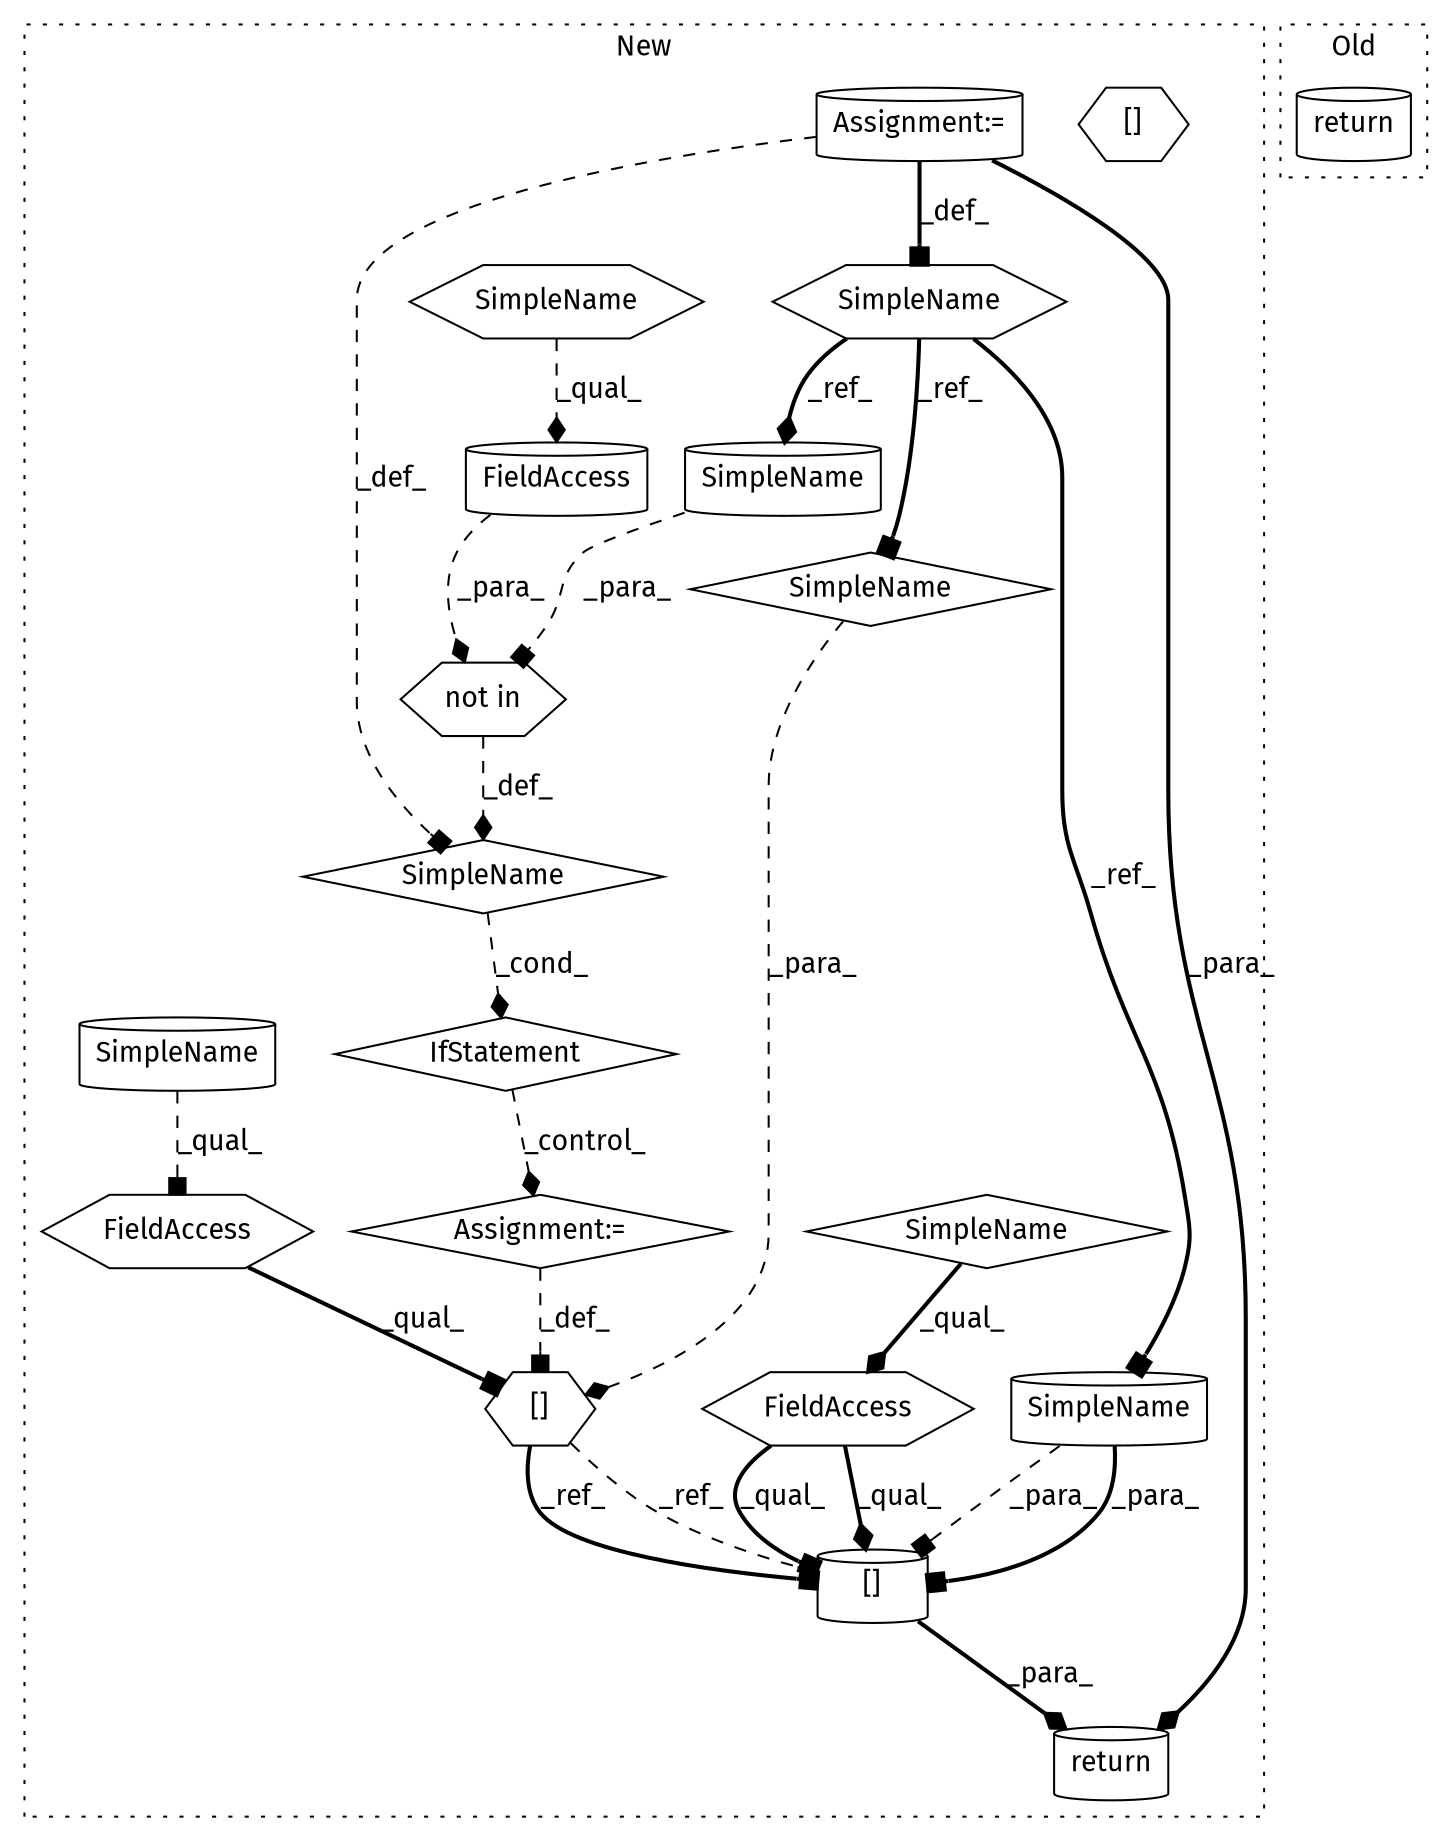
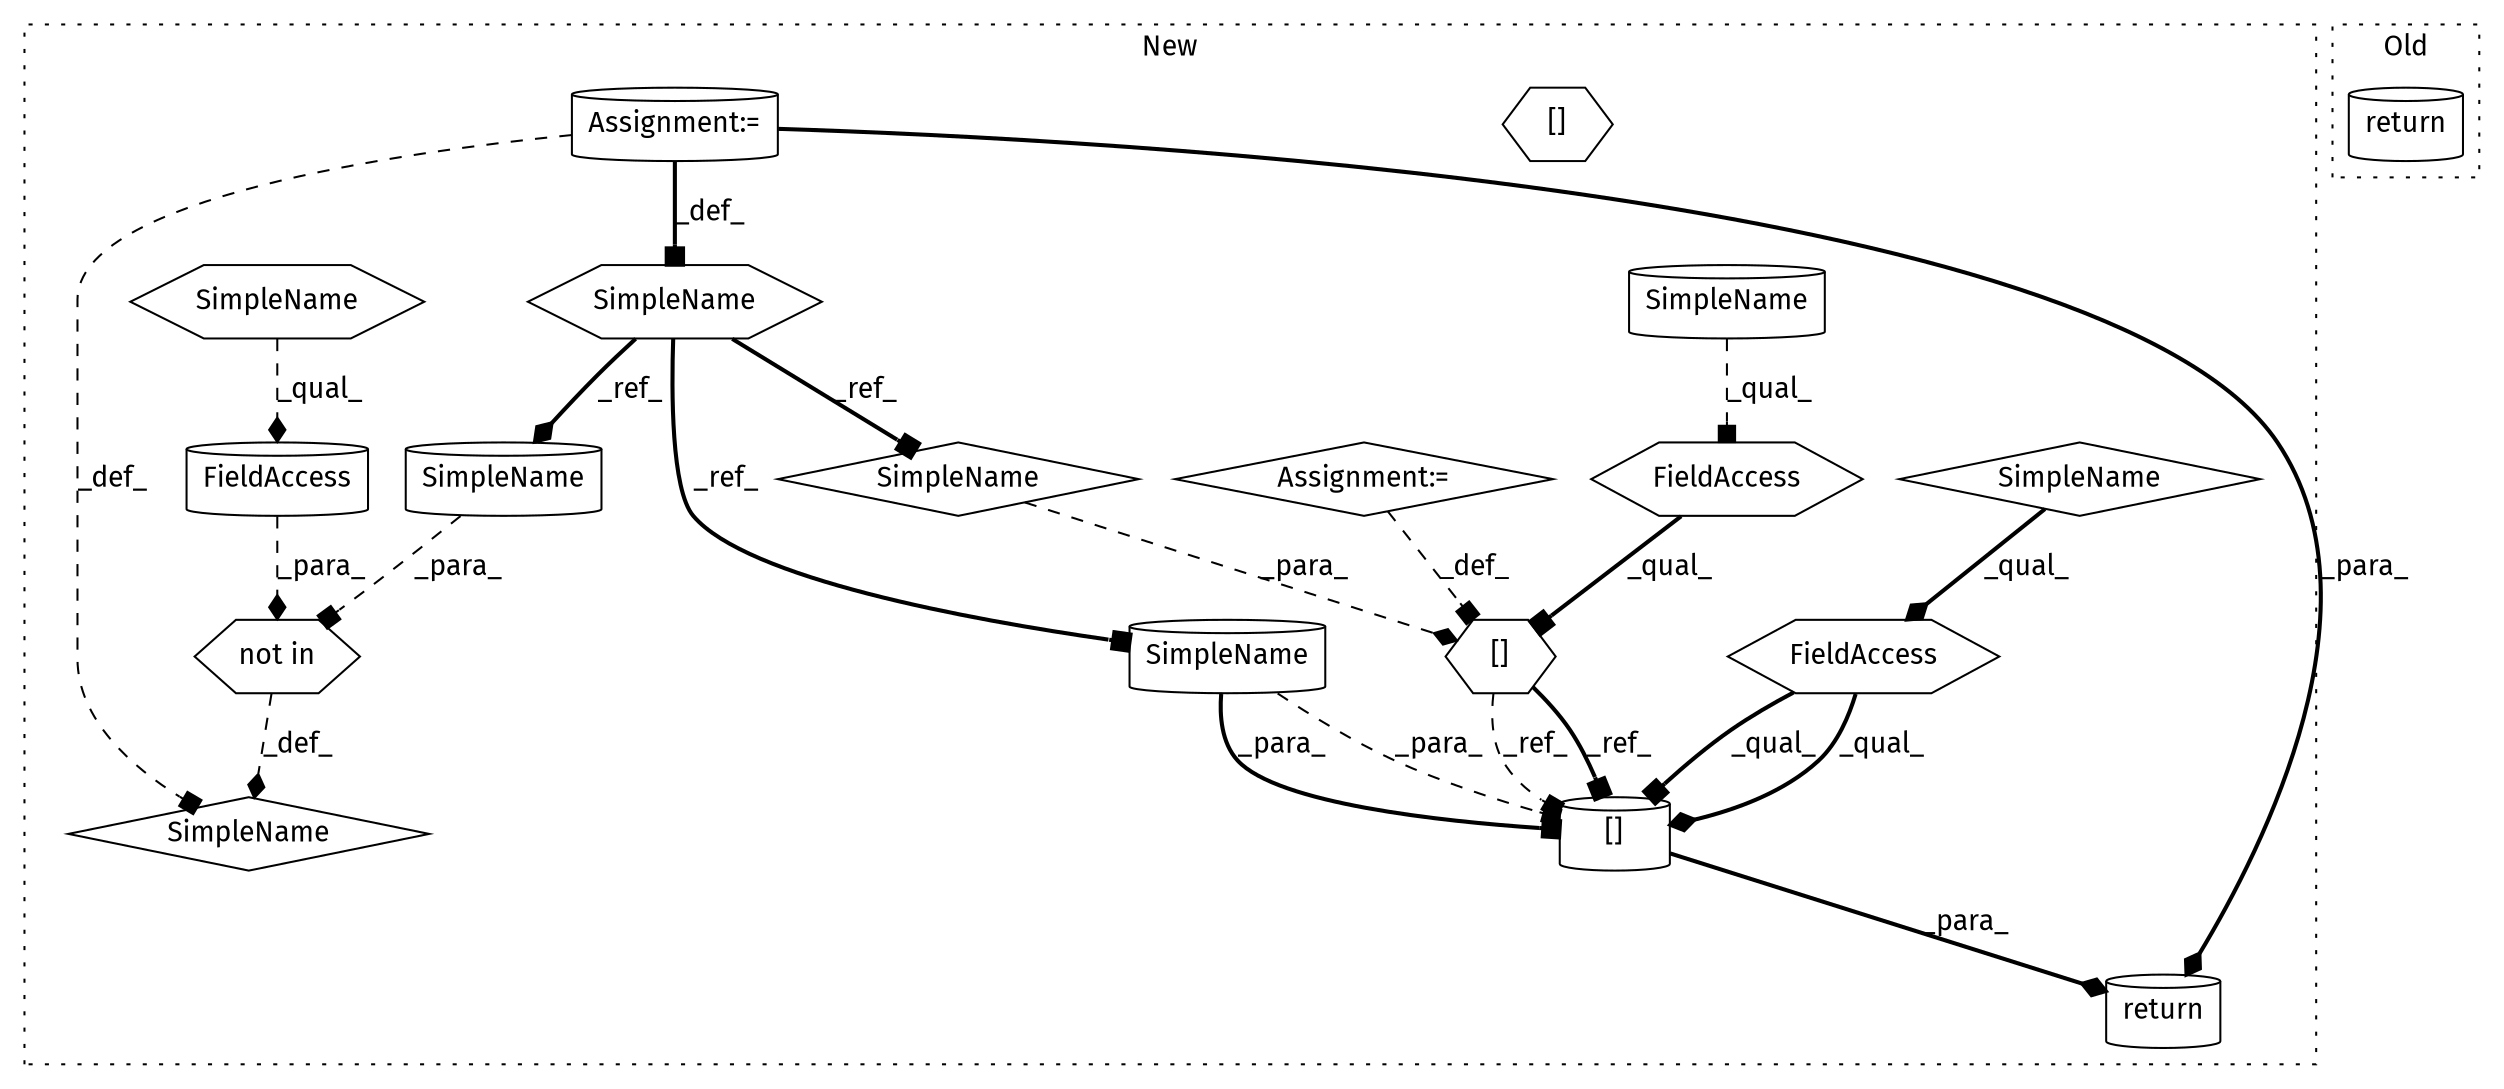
  digraph {
    fontname="Fira Sans"
    node [a=42 l=3 s=4800 shape=cylinder fontname="Fira Sans"]
    edge [style=dashed arrowhead=box fontname="Fira Sans"]
    n1 [a=108 l=22 label="not in" shape=hexagon]
-   n2 [a=25 l="8,2" label=IfStatement s="4792,4822" shape=diamond]
    n3 [a=7 l=8 label="Assignment:=" s=5027 shape=diamond]
    n4 [label=SimpleName shape=diamond l="" s=""]
    n5 [a=2 l="12,1" label="[]" s="5011,5026" shape=hexagon]
    n6 [label=SimpleName s=4760 shape=hexagon]
    n7 [a=2 l="12,1" label="[]" s="5090,5105" shape=hexagon]
    n8 [a=7 l=1 label="Assignment:=" s=4763]
    n9 [a=22 l=11 label=FieldAccess s=5011 shape=hexagon]
    n10 [a=22 l=11 label=FieldAccess s=4811]
    n11 [a=22 l=11 label=FieldAccess s=5090 shape=hexagon]
    n12 [a=41 l=7 label=return s=5083]
    n13 [l=4 label=SimpleName s=5011]
    n14 [l=4 label=SimpleName s=5090 shape=diamond]
    n15 [l=4 label=SimpleName s=4811 shape=hexagon]
    n16 [a=2 l="12,1" label="[]" s="5090,5105"]
    n17 [label=SimpleName s=5102]
    n18 [label=SimpleName]
    n19 [label=SimpleName s=5023 shape=diamond]
    n20 [a=41 l=12 label=return s=4893]
    subgraph cluster_1 {
      label=New
      style=dotted
      n1
-     n2
      n3
      n4
      n5
      n6
      n7
      n8
      n9
      n10
      n11
      n12
      n13
      n14
      n15
      n16
      n17
      n18
      n19
    }
    subgraph cluster_2 {
      label=Old
      style=dotted
      n20
    }
    n1 -> n4 [label=_def_ arrowhead=diamond]
-   n2 -> n3 [label=_control_ arrowhead=diamond]
    n3 -> n5 [label=_def_]
-   n4 -> n2 [label=_cond_ arrowhead=diamond]
    n5 -> n16 [label=_ref_]
    n5 -> n16 [label=_ref_ style=bold]
    n6 -> n17 [label=_ref_ style=bold]
    n6 -> n18 [label=_ref_ style=bold arrowhead=diamond]
    n6 -> n19 [label=_ref_ style=bold]
    n8 -> n4 [label=_def_]
    n8 -> n6 [label=_def_ style=bold]
    n8 -> n12 [label=_para_ style=bold arrowhead=diamond]
    n9 -> n5 [label=_qual_ style=bold]
    n10 -> n1 [label=_para_ arrowhead=diamond]
    n11 -> n16 [label=_qual_ style=bold]
    n11 -> n16 [label=_qual_ style=bold arrowhead=diamond]
    n13 -> n9 [label=_qual_]
    n14 -> n11 [label=_qual_ style=bold arrowhead=diamond]
    n15 -> n10 [label=_qual_ arrowhead=diamond]
    n16 -> n12 [label=_para_ style=bold arrowhead=diamond]
    n17 -> n16 [label=_para_]
    n17 -> n16 [label=_para_ style=bold]
    n18 -> n1 [label=_para_]
    n19 -> n5 [label=_para_ arrowhead=diamond]
  }
